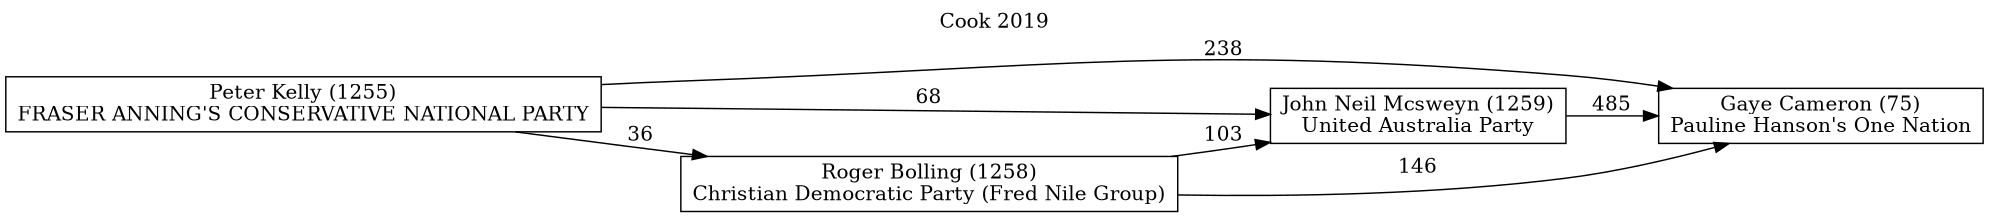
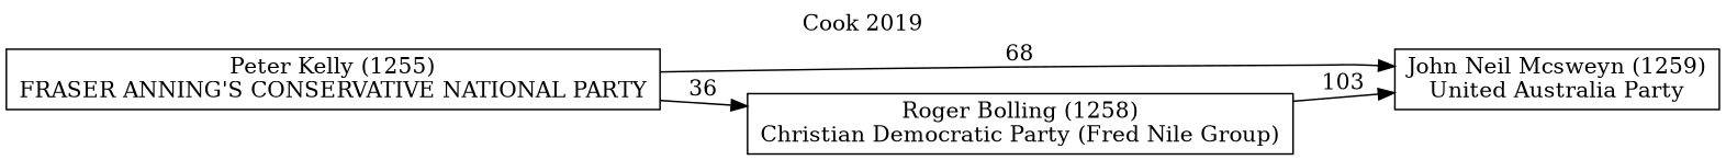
  digraph {
    label="Cook 2019"
    labelloc=t
    mclimit=2
    rankdir=LR
    node [shape=box]
-   n1 [label="Gaye Cameron (75)\nPauline Hanson's One Nation"]
    n2 [label="John Neil Mcsweyn (1259)\nUnited Australia Party"]
    n3 [label="Roger Bolling (1258)\nChristian Democratic Party (Fred Nile Group)"]
    n4 [label="Peter Kelly (1255)\nFRASER ANNING'S CONSERVATIVE NATIONAL PARTY"]
-   n2 -> n1 [label=485]
-   n3 -> n1 [label=146]
    n3 -> n2 [label=103]
-   n4 -> n1 [label=238]
    n4 -> n2 [label=68]
    n4 -> n3 [label=36]
  }
